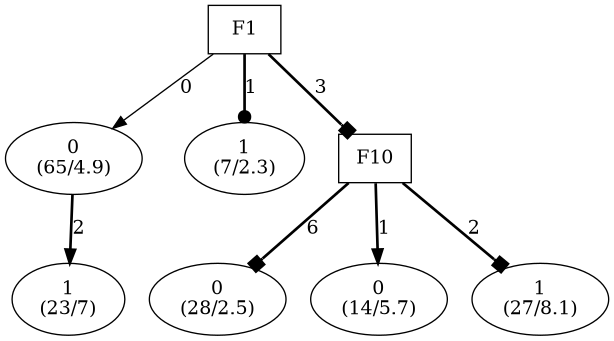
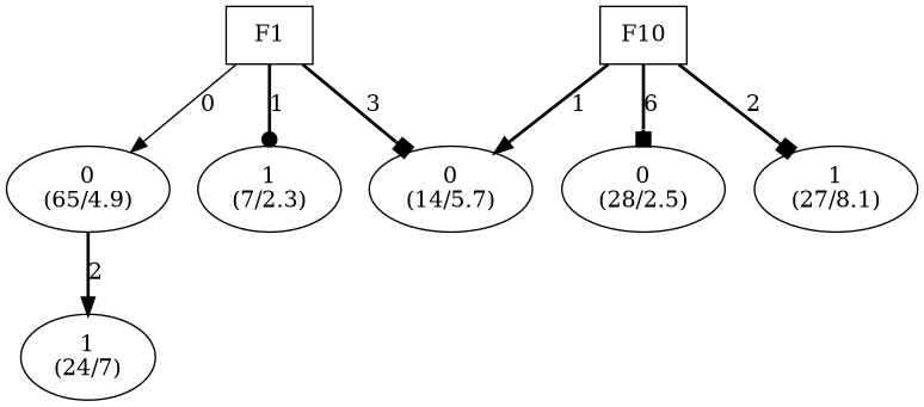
  digraph {
    node [shape=ellipse]
    edge [arrowhead=normal style=bold]
    n1 [label="F1\n" shape=box]
    n2 [label="0\n(65/4.9)"]
    n3 [label="1\n(7/2.3)"]
    n4 [label="F10\n" shape=box]
-   n5 [label="1\n(23/7)"]
+   n5 [label="1\n(24/7)"]
    n6 [label="0\n(28/2.5)"]
    n7 [label="0\n(14/5.7)"]
    n8 [label="1\n(27/8.1)"]
    n1 -> n2 [label=0 style=solid]
    n1 -> n3 [arrowhead=dot label=1]
-   n1 -> n4 [arrowhead=box label=3]
+   n1 -> n7 [arrowhead=box label=3]
    n2 -> n5 [label=2]
    n4 -> n6 [arrowhead=box label=6]
    n4 -> n7 [label=1]
    n4 -> n8 [arrowhead=box label=2]
  }
